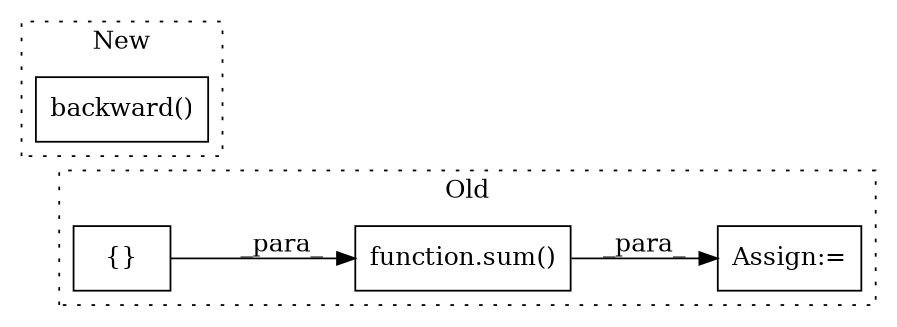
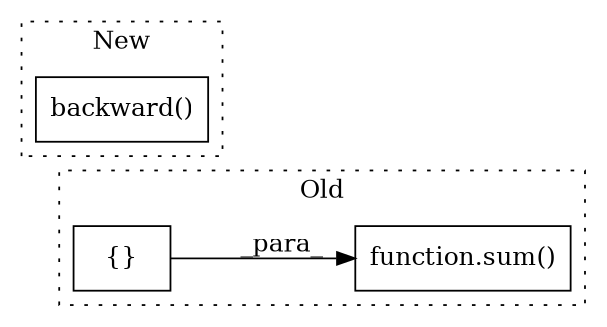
  digraph {
    rankdir=LR
    node [a=75 shape=box]
    n1 [l="21,14" label="function.sum()" s="2006,2296"]
    n2 [a=59 l="22,0" label="{}" s="2027,2277"]
-   n3 [a=68 l=4 label="Assign:=" s=2661]
    n4 [l=19 label="backward()" s=2348]
    subgraph cluster_1 {
      label=Old
      style=dotted
      n1
      n2
-     n3
    }
    subgraph cluster_2 {
      label=New
      style=dotted
      n4
    }
-   n1 -> n3 [label=_para_]
    n2 -> n1 [label=_para_]
  }
